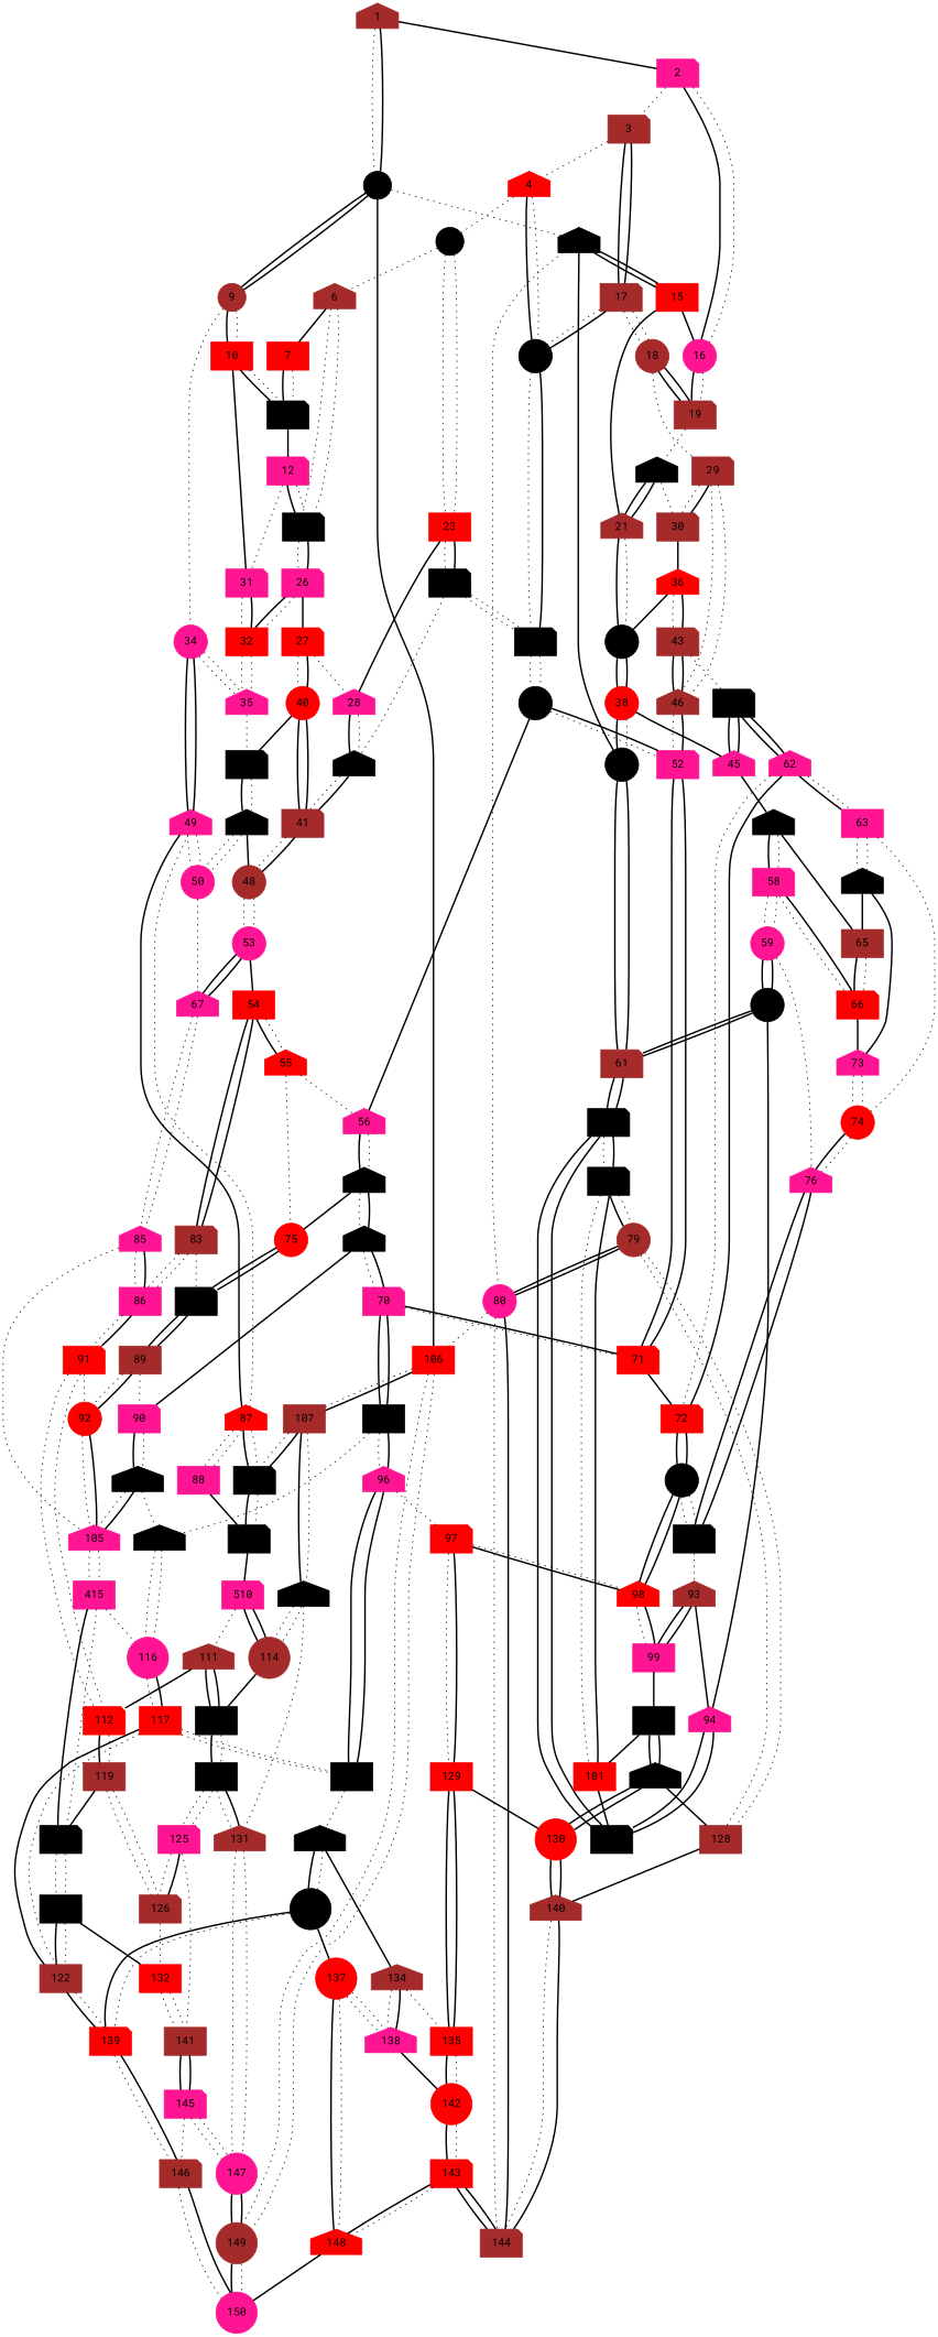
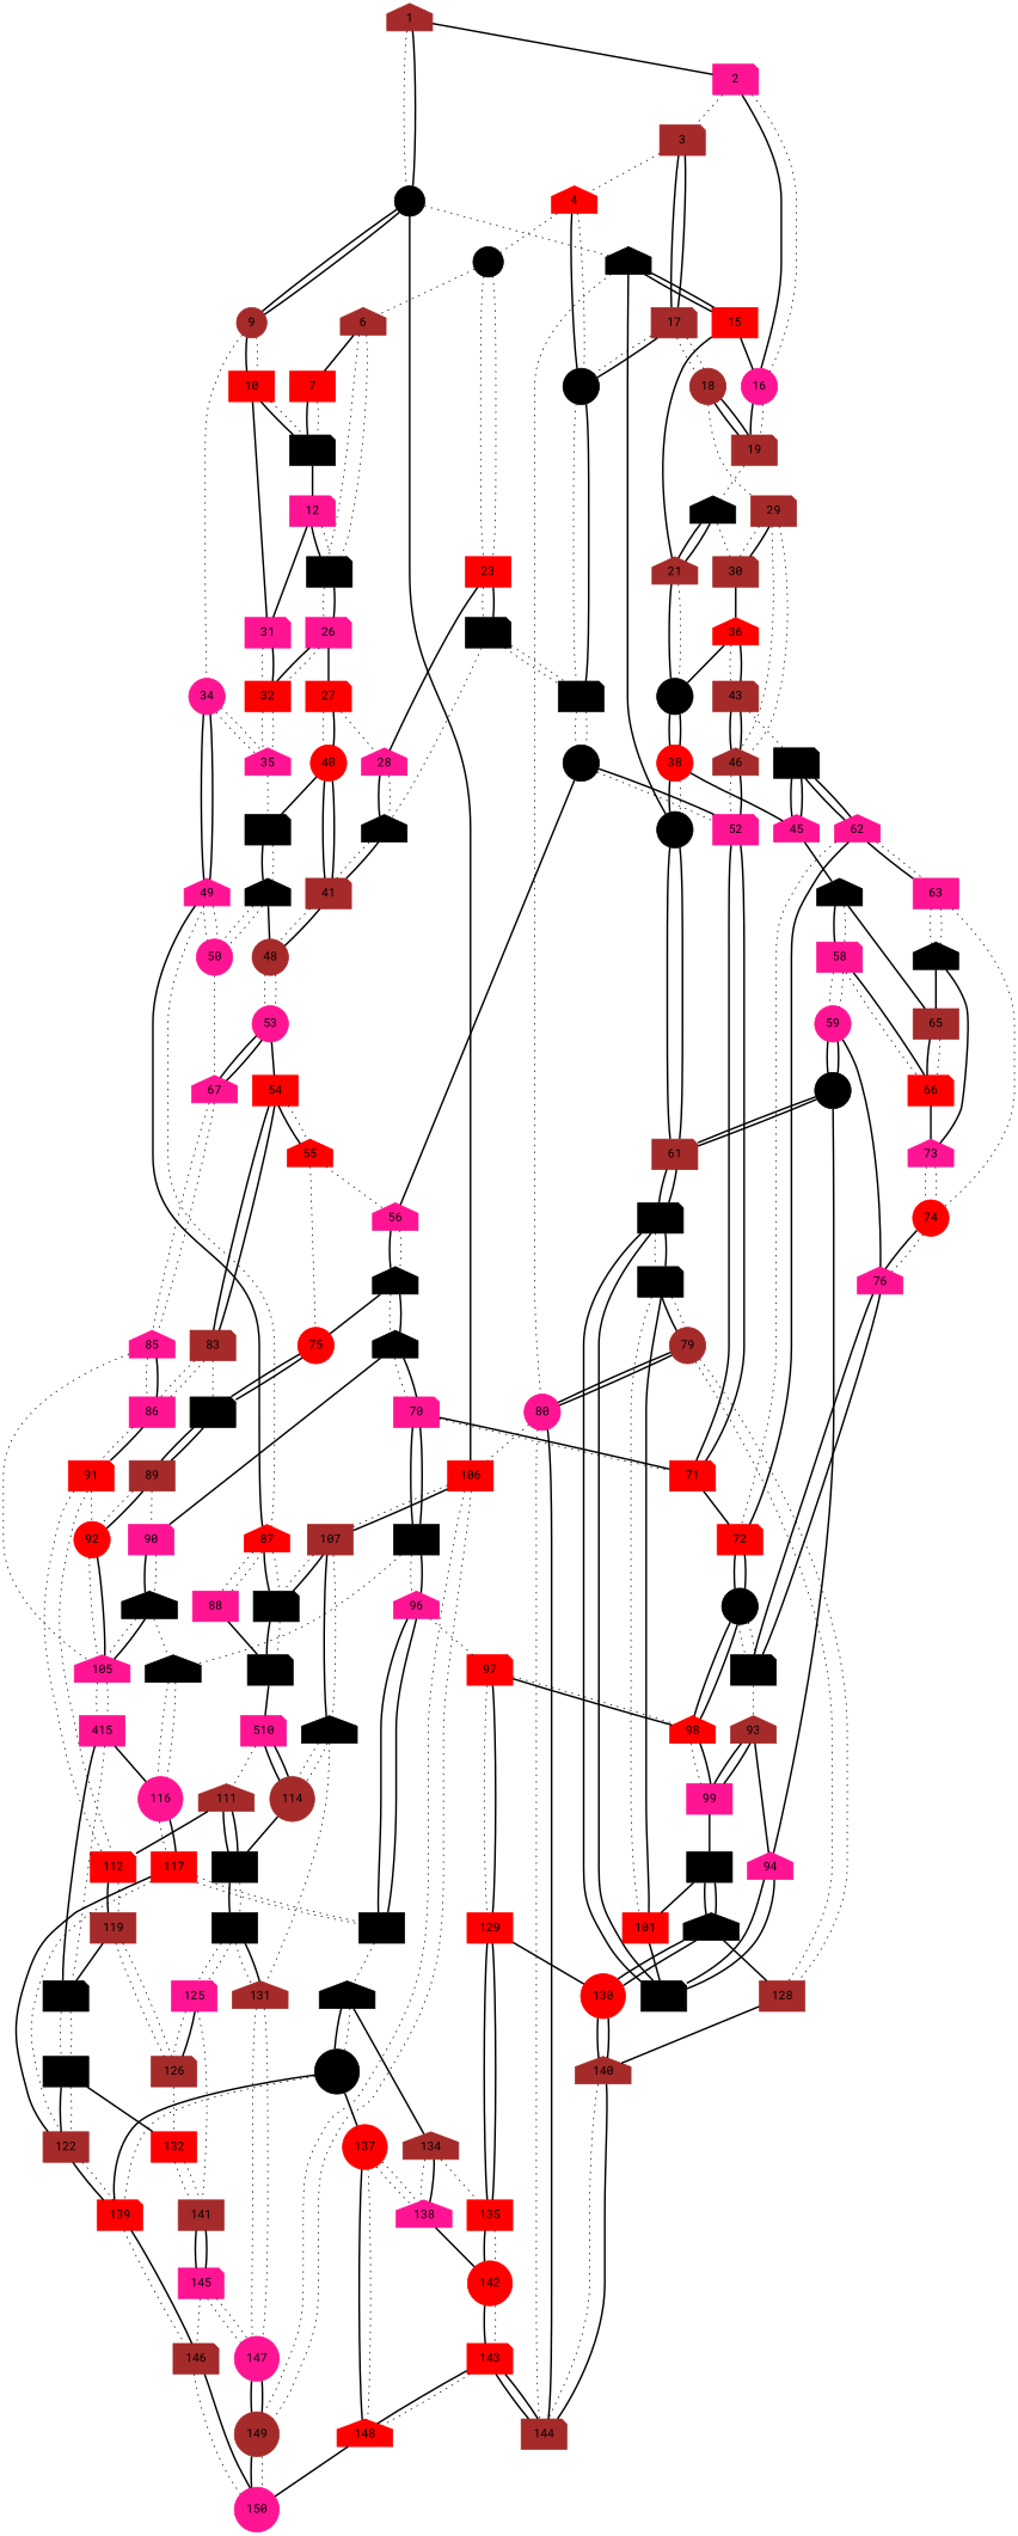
  graph {
    fontname="Roboto Mono"
    node [color=black fontname="Roboto Mono" shape=note style=filled]
    edge [fontname="Roboto Mono" style=bold]
    1 [color=brown shape=house]
    2 [color=deeppink]
    8 [shape=circle]
    3 [color=brown]
    16 [color=deeppink shape=circle]
    9 [color=brown shape=circle]
    14 [shape=house]
    106 [color=red shape=box]
    4 [color=red shape=house]
    17 [color=brown]
    19 [color=brown]
    5 [shape=circle]
    22 [shape=circle]
    18 [color=brown shape=circle]
    6 [color=brown shape=house]
    23 [color=red shape=box]
    25
    7 [color=red shape=box]
    13
    24
    28 [color=deeppink shape=house]
    11
    26 [color=deeppink]
    12 [color=deeppink]
    10 [color=red shape=box]
    34 [color=deeppink shape=circle]
    15 [color=red shape=box]
    39 [shape=circle]
    80 [color=deeppink shape=circle]
    107 [color=brown shape=box]
    149 [color=brown shape=circle]
    31 [color=deeppink]
    35 [color=deeppink shape=house]
    49 [color=deeppink shape=house]
    32 [color=red shape=box]
    27 [color=red]
    21 [color=brown shape=house]
    61 [color=brown]
    144 [color=brown]
    37 [shape=circle]
    20 [shape=house]
    29 [color=brown]
    30 [color=brown]
    46 [color=brown shape=house]
    36 [color=red shape=house]
    38 [color=red shape=circle]
    51 [shape=circle]
    33 [shape=house]
    41 [color=brown]
    52 [color=deeppink]
    56 [color=deeppink shape=house]
    40 [color=red shape=circle]
    42
    43 [color=brown]
    48 [color=brown shape=circle]
    50 [color=deeppink shape=circle]
    87 [color=red shape=house]
    47 [shape=house]
    44
    45 [color=deeppink shape=house]
    57 [shape=house]
    77
    53 [color=deeppink shape=circle]
    62 [color=deeppink shape=house]
    63 [color=deeppink shape=box]
    72 [color=red]
    58 [color=deeppink]
    65 [color=brown shape=box]
    71 [color=red]
    67 [color=deeppink shape=house]
    54 [color=red shape=box]
    88 [color=deeppink shape=box]
    108
    85 [color=deeppink shape=house]
    68 [shape=house]
    55 [color=red shape=house]
    83 [color=brown]
    75 [color=red shape=circle]
    84
    86 [color=deeppink shape=box]
    69 [shape=house]
    59 [color=deeppink shape=circle]
    66 [color=red]
    60 [shape=circle]
    76 [color=deeppink shape=house]
    73 [color=deeppink shape=house]
    94 [color=deeppink shape=house]
    82
    102
    78
    64 [shape=house]
    74 [color=red shape=circle]
    81 [shape=circle]
    105 [color=deeppink shape=house]
    70 [color=deeppink]
    90 [color=deeppink]
    95 [shape=box]
    103 [shape=house]
    96 [color=deeppink shape=house]
    104 [shape=house]
    98 [color=red shape=house]
    89 [color=brown shape=box]
    93 [color=brown shape=house]
    79 [color=brown shape=circle]
    101 [color=red shape=box]
    128 [color=brown shape=box]
    140 [color=brown shape=house]
    99 [color=deeppink shape=box]
    91 [color=red]
    92 [color=red shape=circle]
    109
    112 [color=red]
    n113 [color=deeppink label=510]
    119 [color=brown shape=box]
    n115 [color=deeppink label=415 shape=box]
    100 [shape=box]
    97 [color=red]
    118 [shape=box]
    116 [color=deeppink shape=circle]
    129 [color=red shape=box]
    133 [shape=house]
    130 [color=red shape=circle]
    135 [color=red shape=box]
    127 [shape=house]
    117 [color=red shape=box]
    120
    113 [shape=house]
    150 [color=deeppink shape=circle]
    114 [color=brown shape=circle]
    131 [color=brown shape=house]
    111 [color=brown shape=house]
    123 [shape=box]
    124 [shape=box]
    126 [color=brown]
    147 [color=deeppink shape=circle]
    121 [shape=box]
    122 [color=brown shape=box]
    139 [color=red]
    134 [color=brown shape=house]
    136 [shape=circle]
    132 [color=red shape=box]
    141 [color=brown shape=box]
    146 [color=brown]
    125 [color=deeppink]
    145 [color=deeppink]
    142 [color=red shape=circle]
    138 [color=deeppink shape=house]
    137 [color=red shape=circle]
    143 [color=red]
    148 [color=red shape=house]
    1 -- 2
    1 -- 8 [style=dotted]
    1 -- 8
    2 -- 3 [style=dotted]
    2 -- 16
    2 -- 16 [style=dotted]
    8 -- 9
    8 -- 9
    8 -- 14 [style=dotted]
    8 -- 106
    3 -- 4 [style=dotted]
    3 -- 17
    3 -- 17
    16 -- 19
    16 -- 19 [style=dotted]
    9 -- 10
    9 -- 10 [style=dotted]
    9 -- 34 [style=dotted]
    14 -- 15
    14 -- 15
    14 -- 39
    14 -- 80 [style=dotted]
    106 -- 107 [style=dotted]
    106 -- 107
    106 -- 149 [style=dotted]
    106 -- 149 [style=dotted]
    4 -- 5 [style=dotted]
    4 -- 22
    4 -- 22 [style=dotted]
    17 -- 22 [style=dotted]
    17 -- 22
    17 -- 18 [style=dotted]
    17 -- 18 [style=dotted]
    19 -- 20 [style=dotted]
    5 -- 6 [style=dotted]
    5 -- 23 [style=dotted]
    5 -- 23 [style=dotted]
    22 -- 25 [style=dotted]
    22 -- 25
    18 -- 19
    18 -- 19
    18 -- 29 [style=dotted]
    6 -- 7
    6 -- 13 [style=dotted]
    6 -- 13 [style=dotted]
    23 -- 24 [style=dotted]
    23 -- 24
    23 -- 28
    25 -- 51 [style=dotted]
    25 -- 51 [style=dotted]
    7 -- 11
    7 -- 11 [style=dotted]
    13 -- 26 [style=dotted]
    13 -- 26
    24 -- 25 [style=dotted]
    24 -- 25 [style=dotted]
    24 -- 33 [style=dotted]
    28 -- 33
    28 -- 33 [style=dotted]
    11 -- 12
    26 -- 32
    26 -- 32 [style=dotted]
    26 -- 27
    12 -- 13
    12 -- 13 [style=dotted]
-   12 -- 31 [style=dotted]
+   12 -- 31
    10 -- 11
    10 -- 11 [style=dotted]
    10 -- 31
    34 -- 35 [style=dotted]
    34 -- 35 [style=dotted]
    34 -- 49
    34 -- 49
    15 -- 16
    15 -- 21
    39 -- 61
    39 -- 61
    80 -- 106 [style=dotted]
    80 -- 144 [style=dotted]
    80 -- 144
    107 -- 108 [style=dotted]
    107 -- 108
    107 -- 113
    107 -- 113 [style=dotted]
    149 -- 150
    149 -- 150 [style=dotted]
    31 -- 32 [style=dotted]
    31 -- 32
    35 -- 42 [style=dotted]
    49 -- 50 [style=dotted]
    49 -- 50 [style=dotted]
    49 -- 87
    49 -- 87 [style=dotted]
    32 -- 35 [style=dotted]
    32 -- 35 [style=dotted]
    27 -- 28 [style=dotted]
    27 -- 40 [style=dotted]
    27 -- 40
    21 -- 37
    21 -- 37 [style=dotted]
    61 -- 77
    61 -- 77
    37 -- 38
    37 -- 38
    20 -- 21
    20 -- 21
    20 -- 30 [style=dotted]
    29 -- 30 [style=dotted]
    29 -- 30
    29 -- 46 [style=dotted]
    29 -- 46 [style=dotted]
    30 -- 36
    46 -- 52 [style=dotted]
    46 -- 52
    36 -- 37
    36 -- 43 [style=dotted]
    36 -- 43
    38 -- 39
    38 -- 39 [style=dotted]
    38 -- 45
    51 -- 52 [style=dotted]
    51 -- 52
    51 -- 56
    33 -- 41 [style=dotted]
    33 -- 41
    41 -- 48 [style=dotted]
    41 -- 48
    52 -- 71
    52 -- 71
    56 -- 68
    56 -- 68 [style=dotted]
    40 -- 41
    40 -- 41
    40 -- 42
    42 -- 47
    42 -- 47 [style=dotted]
    43 -- 46
    43 -- 46
    43 -- 44 [style=dotted]
    48 -- 53 [style=dotted]
    48 -- 53 [style=dotted]
    50 -- 67 [style=dotted]
    87 -- 88 [style=dotted]
    87 -- 88 [style=dotted]
    87 -- 108
    87 -- 108 [style=dotted]
    47 -- 48
    47 -- 50 [style=dotted]
    47 -- 50 [style=dotted]
    44 -- 45
    44 -- 45
    44 -- 62
    44 -- 62
    45 -- 57
    57 -- 58
    57 -- 58 [style=dotted]
    57 -- 65
    77 -- 102
    77 -- 102
    77 -- 78 [style=dotted]
    77 -- 78
    53 -- 67
    53 -- 67
    53 -- 54
    62 -- 63
    62 -- 63 [style=dotted]
    62 -- 72 [style=dotted]
    62 -- 72
    63 -- 64 [style=dotted]
    63 -- 64 [style=dotted]
    63 -- 74 [style=dotted]
    72 -- 81
    72 -- 81
    58 -- 59 [style=dotted]
    58 -- 59 [style=dotted]
    58 -- 66 [style=dotted]
    58 -- 66
    65 -- 66
    65 -- 66 [style=dotted]
    71 -- 72
    67 -- 85 [style=dotted]
    67 -- 85 [style=dotted]
    54 -- 55
    54 -- 55 [style=dotted]
    54 -- 83
    54 -- 83
    88 -- 109
    108 -- 109
    108 -- 109 [style=dotted]
    85 -- 86 [style=dotted]
    85 -- 86
    85 -- 105 [style=dotted]
    68 -- 75
    68 -- 69 [style=dotted]
    68 -- 69
    55 -- 56 [style=dotted]
    55 -- 75 [style=dotted]
    83 -- 84 [style=dotted]
    83 -- 86 [style=dotted]
    83 -- 86 [style=dotted]
    75 -- 84
    75 -- 84
    84 -- 89
    84 -- 89
    86 -- 91 [style=dotted]
    86 -- 91
    69 -- 70 [style=dotted]
    69 -- 70
    69 -- 90
    59 -- 60
    59 -- 60
-   59 -- 76 [style=dotted]
+   59 -- 76
    66 -- 73
    60 -- 61
    60 -- 61
    60 -- 94
    76 -- 82
    76 -- 82
    73 -- 74 [style=dotted]
    73 -- 74 [style=dotted]
    94 -- 102
    94 -- 102
    82 -- 93 [style=dotted]
    78 -- 79
    78 -- 79 [style=dotted]
    78 -- 101 [style=dotted]
    78 -- 101
    64 -- 65
    64 -- 73
    74 -- 76
    74 -- 76 [style=dotted]
    81 -- 82 [style=dotted]
    81 -- 82 [style=dotted]
    81 -- 98
    81 -- 98
    105 -- n115 [style=dotted]
    105 -- n115 [style=dotted]
    70 -- 71 [style=dotted]
    70 -- 71
    70 -- 95
    70 -- 95
    90 -- 103
    90 -- 103 [style=dotted]
    95 -- 96 [style=dotted]
    95 -- 96
    95 -- 104 [style=dotted]
    103 -- 105 [style=dotted]
    103 -- 105
    103 -- 104 [style=dotted]
    96 -- 97 [style=dotted]
    96 -- 118
    96 -- 118
    104 -- 116 [style=dotted]
    104 -- 116 [style=dotted]
    98 -- 99 [style=dotted]
    98 -- 99
    89 -- 90 [style=dotted]
    89 -- 92 [style=dotted]
    89 -- 92
    93 -- 94
    93 -- 99
    93 -- 99
    79 -- 80
    79 -- 80
    79 -- 128 [style=dotted]
    79 -- 128 [style=dotted]
    101 -- 102
    128 -- 140
    140 -- 144 [style=dotted]
    140 -- 144
    99 -- 100
    91 -- 92 [style=dotted]
    91 -- 112 [style=dotted]
    91 -- 112 [style=dotted]
    92 -- 105 [style=dotted]
    92 -- 105
    109 -- n113
    112 -- 119
    112 -- 119 [style=dotted]
    n113 -- 114
    n113 -- 114
    n113 -- 111 [style=dotted]
    119 -- 120
    119 -- 126 [style=dotted]
    119 -- 126 [style=dotted]
-   n115 -- 116 [style=dotted]
+   n115 -- 116
    n115 -- 120
    n115 -- 120 [style=dotted]
    100 -- 101
    100 -- 127
    100 -- 127
    97 -- 98
    97 -- 98 [style=dotted]
    97 -- 129 [style=dotted]
    97 -- 129
    118 -- 133 [style=dotted]
    116 -- 117 [style=dotted]
    116 -- 117
    129 -- 130
    129 -- 135
    129 -- 135
    133 -- 134
    133 -- 136
    133 -- 136 [style=dotted]
    130 -- 140
    130 -- 140
    135 -- 142
    135 -- 142 [style=dotted]
    127 -- 128
    127 -- 130
    127 -- 130
    117 -- 118 [style=dotted]
    117 -- 118 [style=dotted]
    117 -- 122
    117 -- 122 [style=dotted]
    120 -- 121 [style=dotted]
    120 -- 121 [style=dotted]
    113 -- 114 [style=dotted]
    113 -- 114 [style=dotted]
    113 -- 131 [style=dotted]
    114 -- 123
    131 -- 147 [style=dotted]
    131 -- 147 [style=dotted]
    111 -- 112
    111 -- 123
    111 -- 123
    123 -- 124
    123 -- 124 [style=dotted]
    124 -- 131 [style=dotted]
    124 -- 131
    124 -- 125 [style=dotted]
    124 -- 125 [style=dotted]
    126 -- 132 [style=dotted]
    147 -- 149
    147 -- 149
    121 -- 122
    121 -- 122 [style=dotted]
    121 -- 132
    122 -- 139
    122 -- 139 [style=dotted]
    139 -- 146 [style=dotted]
    139 -- 146
    134 -- 135 [style=dotted]
    134 -- 138 [style=dotted]
    134 -- 138
    136 -- 139
    136 -- 139 [style=dotted]
    136 -- 137
    132 -- 141 [style=dotted]
    132 -- 141 [style=dotted]
    141 -- 145
    141 -- 145
    146 -- 150 [style=dotted]
    146 -- 150
    125 -- 126 [style=dotted]
    125 -- 126
    125 -- 141 [style=dotted]
    145 -- 147 [style=dotted]
    145 -- 147 [style=dotted]
    145 -- 146 [style=dotted]
    142 -- 143
    142 -- 143 [style=dotted]
    138 -- 142
    137 -- 138 [style=dotted]
    137 -- 138 [style=dotted]
    137 -- 148
    137 -- 148 [style=dotted]
    143 -- 144
    143 -- 144
    143 -- 148
    143 -- 148 [style=dotted]
    148 -- 150
  }
